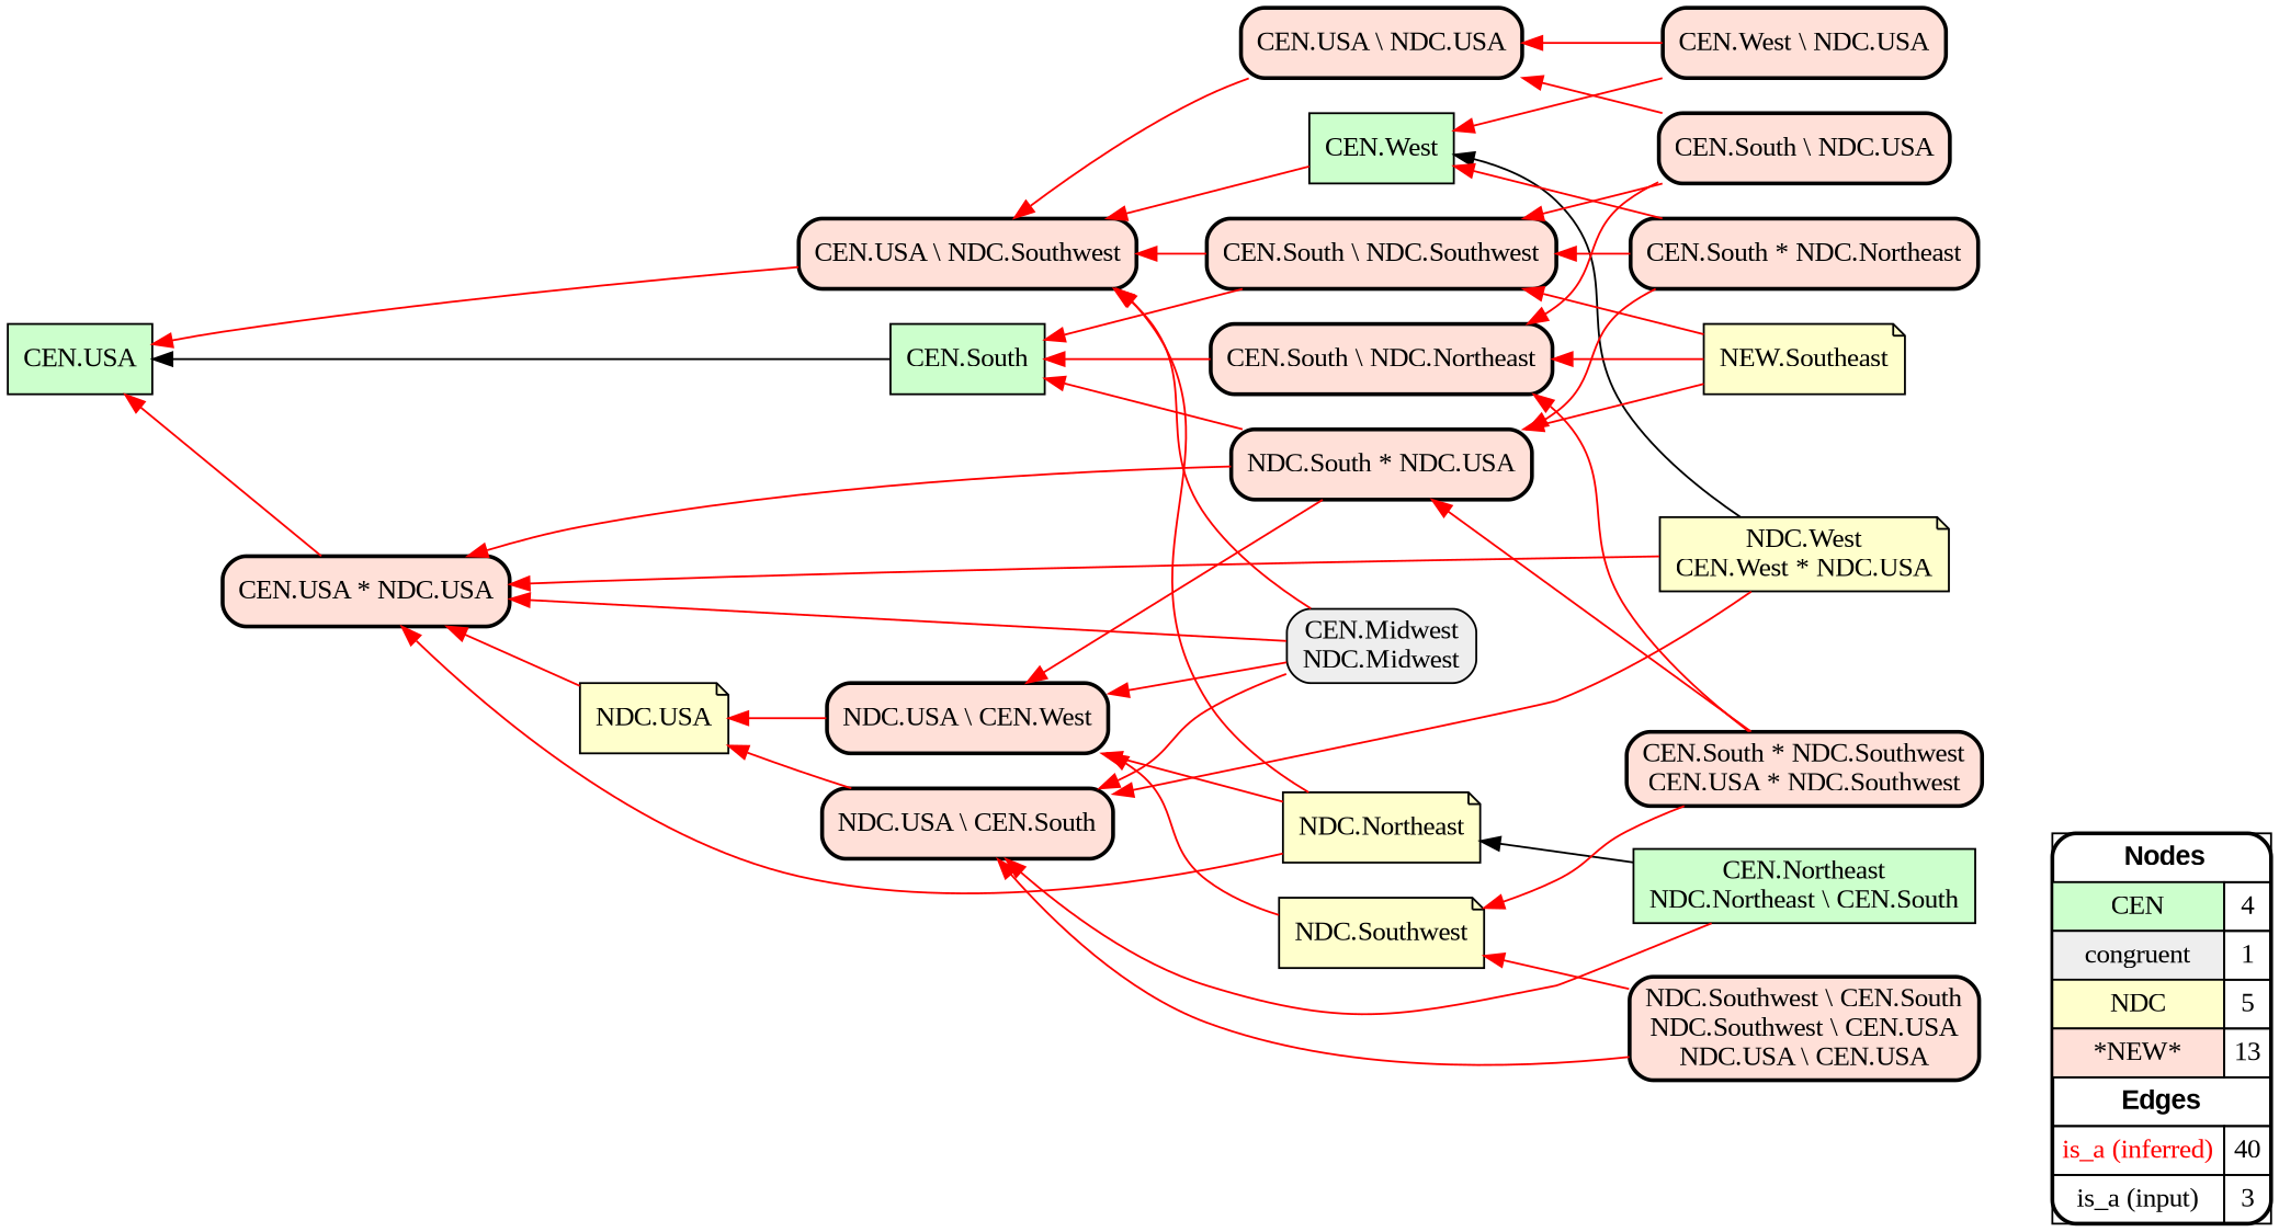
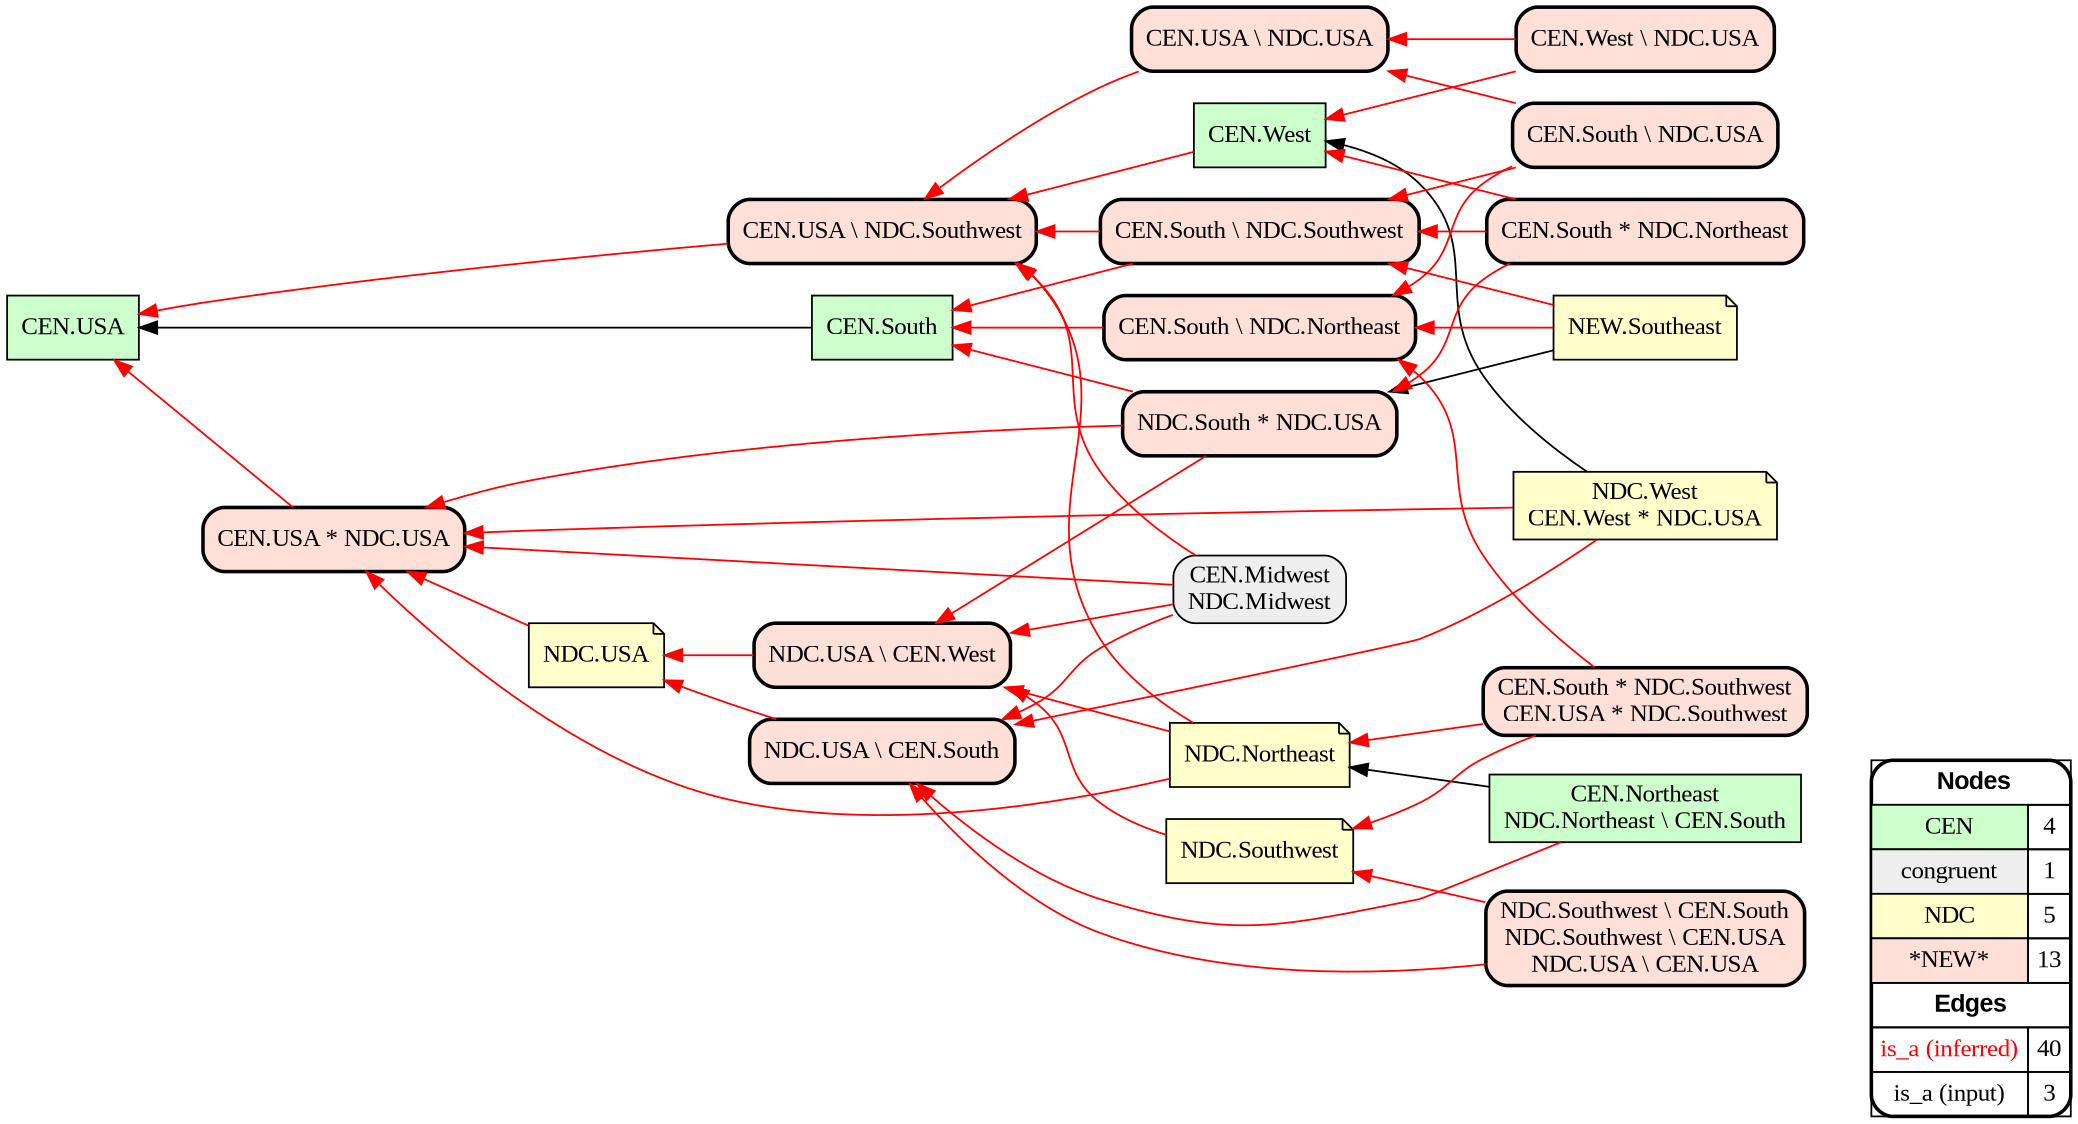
  digraph {
    fontname="Liberation Serif"
    rankdir=RL
    node [fillcolor="#FFE0D8" fontname="Liberation Serif" shape=box style="filled,rounded,bold"]
    edge [arrowhead=normal color="#FF0000" constraint=true fontname="Liberation Serif" penwidth=1 style=solid]
    n1 [fillcolor=white label=<   <TABLE BORDER="0" CELLBORDER="1" CELLSPACING="0" CELLPADDING="4">  <TR> <TD COLSPAN="2"><font face="Arial Black"> Nodes</font></TD> </TR>  <TR>   <TD bgcolor="#CCFFCC" fontname="helvetica">CEN</TD>   <TD>4</TD>   </TR>  <TR>   <TD bgcolor="#EEEEEE" fontname="helvetica">congruent</TD>   <TD>1</TD>   </TR>  <TR>   <TD bgcolor="#FFFFCC" fontname="helvetica">NDC</TD>   <TD>5</TD>   </TR>  <TR>   <TD bgcolor="#FFE0D8" fontname="helvetica">*NEW*</TD>   <TD>13</TD>   </TR>  <TR> <TD COLSPAN="2"><font face = "Arial Black"> Edges </font></TD> </TR>  <TR>   <TD><font color ="#FF0000">is_a (inferred)</font></TD><TD>40</TD> </TR> <TR>   <TD><font color ="#000000">is_a (input)</font></TD><TD>3</TD> </TR> </TABLE>   > margin=0]
    "CEN.USA" [fillcolor="#CCFFCC" style=filled]
    "CEN.West" [fillcolor="#CCFFCC" style=filled]
    "CEN.USA \\ NDC.Southwest"
    "CEN.Northeast\nNDC.Northeast \\ CEN.South" [fillcolor="#CCFFCC" style=filled]
    "NDC.Northeast" [fillcolor="#FFFFCC" shape=note style=filled]
    "NDC.USA \\ CEN.South"
    "NDC.USA \\ CEN.West"
    "CEN.USA * NDC.USA"
    "NDC.USA" [fillcolor="#FFFFCC" shape=note style=filled]
    "CEN.South" [fillcolor="#CCFFCC" style=filled]
    "CEN.Midwest\nNDC.Midwest" [fillcolor="#EEEEEE" style="filled,rounded"]
    "NDC.West\nCEN.West * NDC.USA" [fillcolor="#FFFFCC" shape=note style=filled]
    n14 [fillcolor="#FFFFCC" label="NEW.Southeast" shape=note style=filled]
    "CEN.South \\ NDC.Southwest"
    n16 [label="NDC.South * NDC.USA"]
    "CEN.South \\ NDC.Northeast"
    "NDC.Southwest" [fillcolor="#FFFFCC" shape=note style=filled]
    "CEN.South * NDC.Southwest\nCEN.USA * NDC.Southwest"
    "CEN.USA \\ NDC.USA"
    "CEN.South \\ NDC.USA"
    "NDC.Southwest \\ CEN.South\nNDC.Southwest \\ CEN.USA\nNDC.USA \\ CEN.USA"
    "CEN.South * NDC.Northeast"
    "CEN.West \\ NDC.USA"
    subgraph sub_1 {
      rank=source
      n1
    }
    "CEN.West" -> "CEN.USA \\ NDC.Southwest"
    "CEN.USA \\ NDC.Southwest" -> "CEN.USA"
    "CEN.Northeast\nNDC.Northeast \\ CEN.South" -> "NDC.Northeast" [color="#000000"]
    "CEN.Northeast\nNDC.Northeast \\ CEN.South" -> "NDC.USA \\ CEN.South"
    "NDC.Northeast" -> "CEN.USA \\ NDC.Southwest"
    "NDC.Northeast" -> "NDC.USA \\ CEN.West"
    "NDC.Northeast" -> "CEN.USA * NDC.USA"
    "NDC.USA \\ CEN.South" -> "NDC.USA"
    "NDC.USA \\ CEN.West" -> "NDC.USA"
    "CEN.USA * NDC.USA" -> "CEN.USA"
    "NDC.USA" -> "CEN.USA * NDC.USA"
    "CEN.South" -> "CEN.USA" [color="#000000"]
    "CEN.Midwest\nNDC.Midwest" -> "CEN.USA \\ NDC.Southwest"
    "CEN.Midwest\nNDC.Midwest" -> "NDC.USA \\ CEN.South"
    "CEN.Midwest\nNDC.Midwest" -> "NDC.USA \\ CEN.West"
    "CEN.Midwest\nNDC.Midwest" -> "CEN.USA * NDC.USA"
    "NDC.West\nCEN.West * NDC.USA" -> "CEN.West" [color="#000000"]
    "NDC.West\nCEN.West * NDC.USA" -> "NDC.USA \\ CEN.South"
    "NDC.West\nCEN.West * NDC.USA" -> "CEN.USA * NDC.USA"
    n14 -> "CEN.South \\ NDC.Southwest"
-   n14 -> n16
+   n14 -> n16 [color="#000000"]
    n14 -> "CEN.South \\ NDC.Northeast"
    "CEN.South \\ NDC.Southwest" -> "CEN.USA \\ NDC.Southwest"
    "CEN.South \\ NDC.Southwest" -> "CEN.South"
    n16 -> "NDC.USA \\ CEN.West"
    n16 -> "CEN.USA * NDC.USA"
    n16 -> "CEN.South"
    "CEN.South \\ NDC.Northeast" -> "CEN.South"
    "NDC.Southwest" -> "NDC.USA \\ CEN.West"
-   "CEN.South * NDC.Southwest\nCEN.USA * NDC.Southwest" -> n16
+   "CEN.South * NDC.Southwest\nCEN.USA * NDC.Southwest" -> "NDC.Northeast"
    "CEN.South * NDC.Southwest\nCEN.USA * NDC.Southwest" -> "CEN.South \\ NDC.Northeast"
    "CEN.South * NDC.Southwest\nCEN.USA * NDC.Southwest" -> "NDC.Southwest"
    "CEN.USA \\ NDC.USA" -> "CEN.USA \\ NDC.Southwest"
    "CEN.South \\ NDC.USA" -> "CEN.South \\ NDC.Southwest"
    "CEN.South \\ NDC.USA" -> "CEN.South \\ NDC.Northeast"
    "CEN.South \\ NDC.USA" -> "CEN.USA \\ NDC.USA"
    "NDC.Southwest \\ CEN.South\nNDC.Southwest \\ CEN.USA\nNDC.USA \\ CEN.USA" -> "NDC.USA \\ CEN.South"
    "NDC.Southwest \\ CEN.South\nNDC.Southwest \\ CEN.USA\nNDC.USA \\ CEN.USA" -> "NDC.Southwest"
    "CEN.South * NDC.Northeast" -> "CEN.West"
    "CEN.South * NDC.Northeast" -> "CEN.South \\ NDC.Southwest"
    "CEN.South * NDC.Northeast" -> n16
    "CEN.West \\ NDC.USA" -> "CEN.West"
    "CEN.West \\ NDC.USA" -> "CEN.USA \\ NDC.USA"
  }
